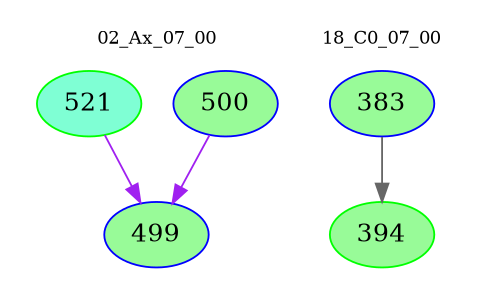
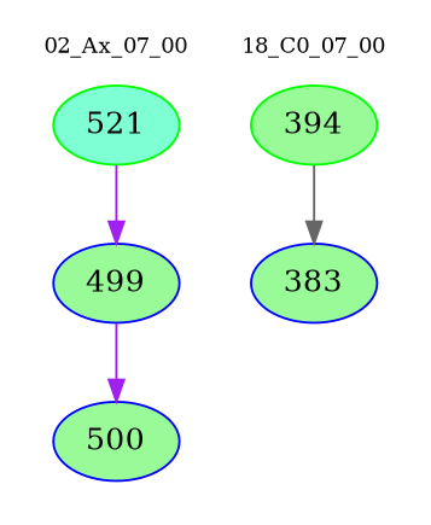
  digraph {
    node [color=blue fillcolor=palegreen style=filled]
    edge [color=purple]
    n1 [label=499]
    n2 [label=500]
    n3 [color=green fillcolor=aquamarine label=521]
    n4 [label=383]
    n5 [color=green label=394]
    subgraph cluster_1 {
      color=white
      fontsize=10
      label="02_Ax_07_00"
      n1
      n2
      n3
    }
    subgraph cluster_2 {
      color=white
      fontsize=10
      label="18_C0_07_00"
      n4
      n5
    }
-   n2 -> n1
+   n1 -> n2
    n3 -> n1
-   n4 -> n5 [color=gray40]
+   n5 -> n4 [color=gray40]
  }
